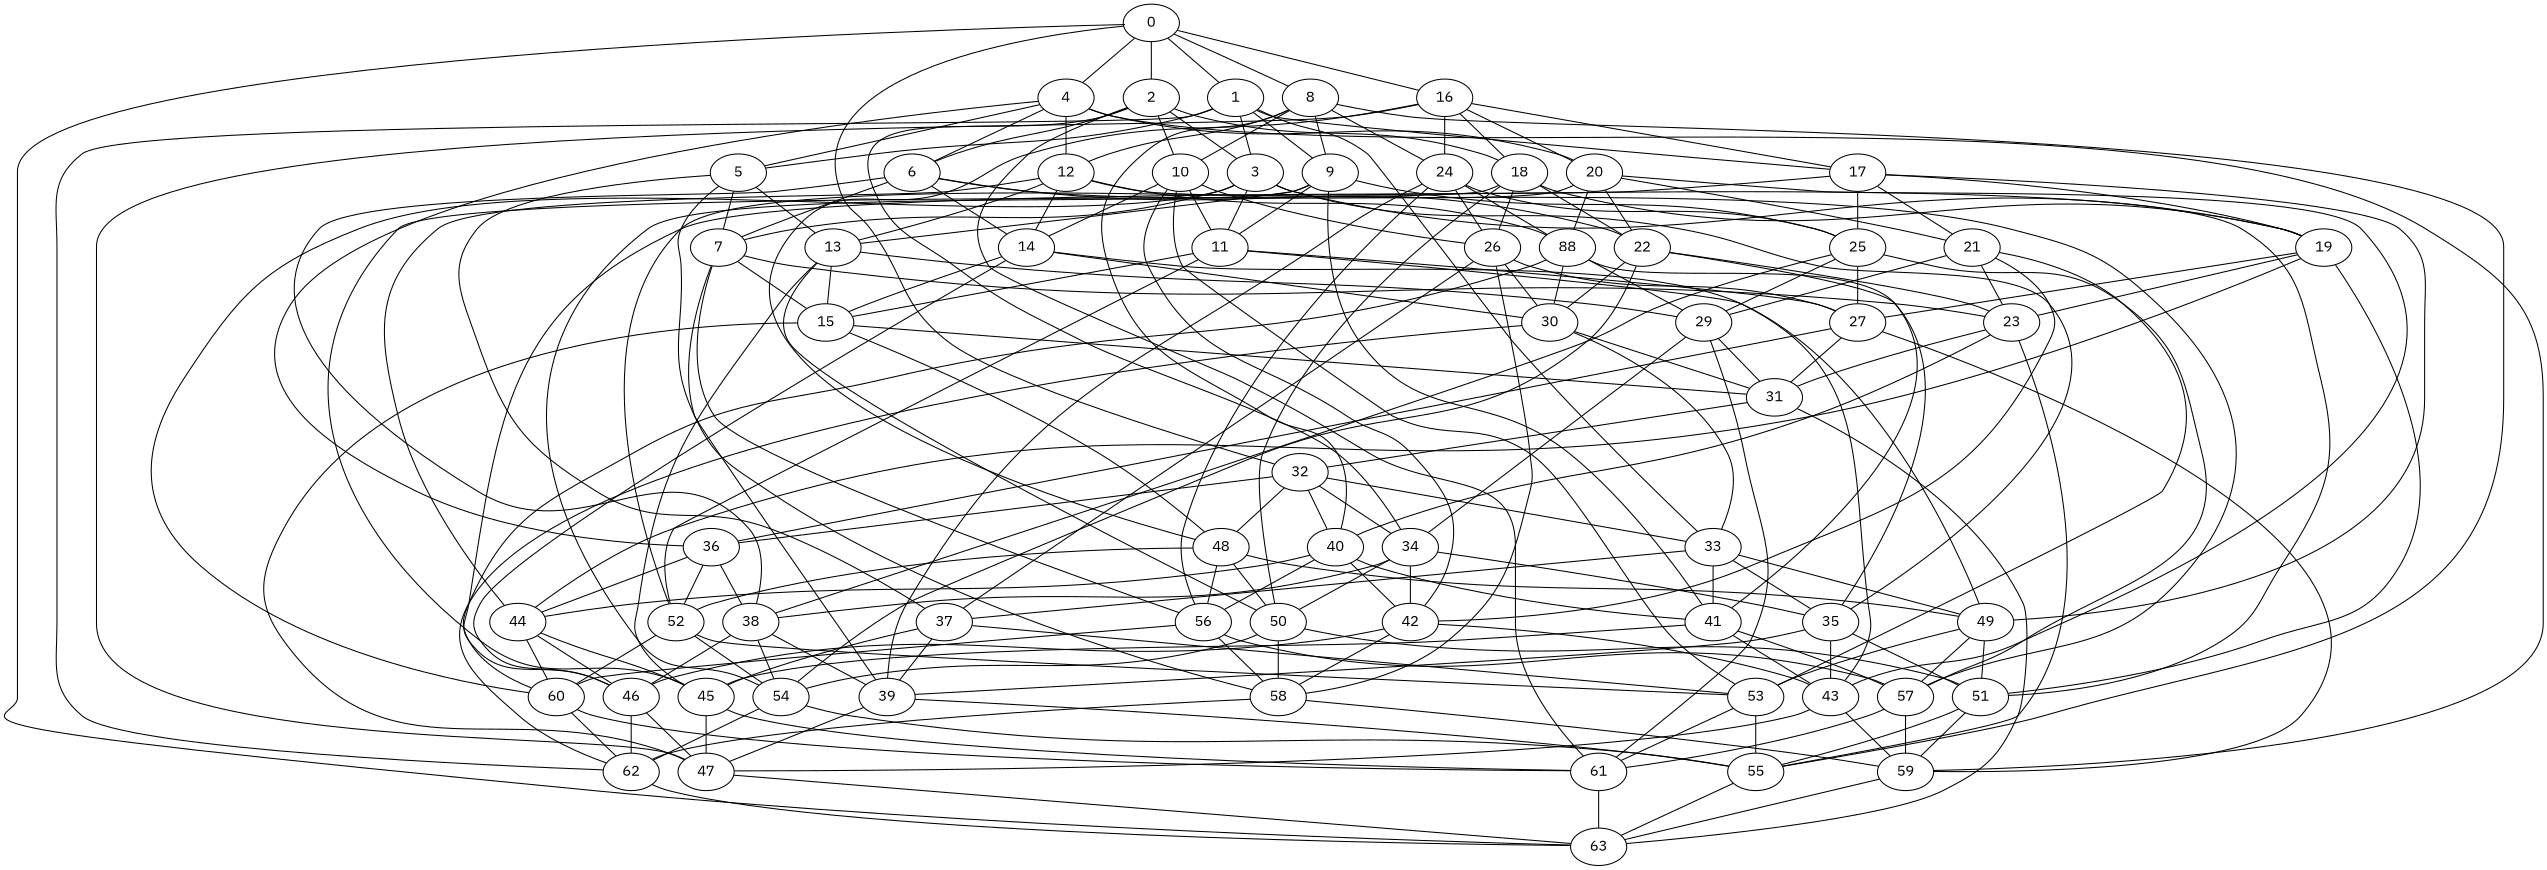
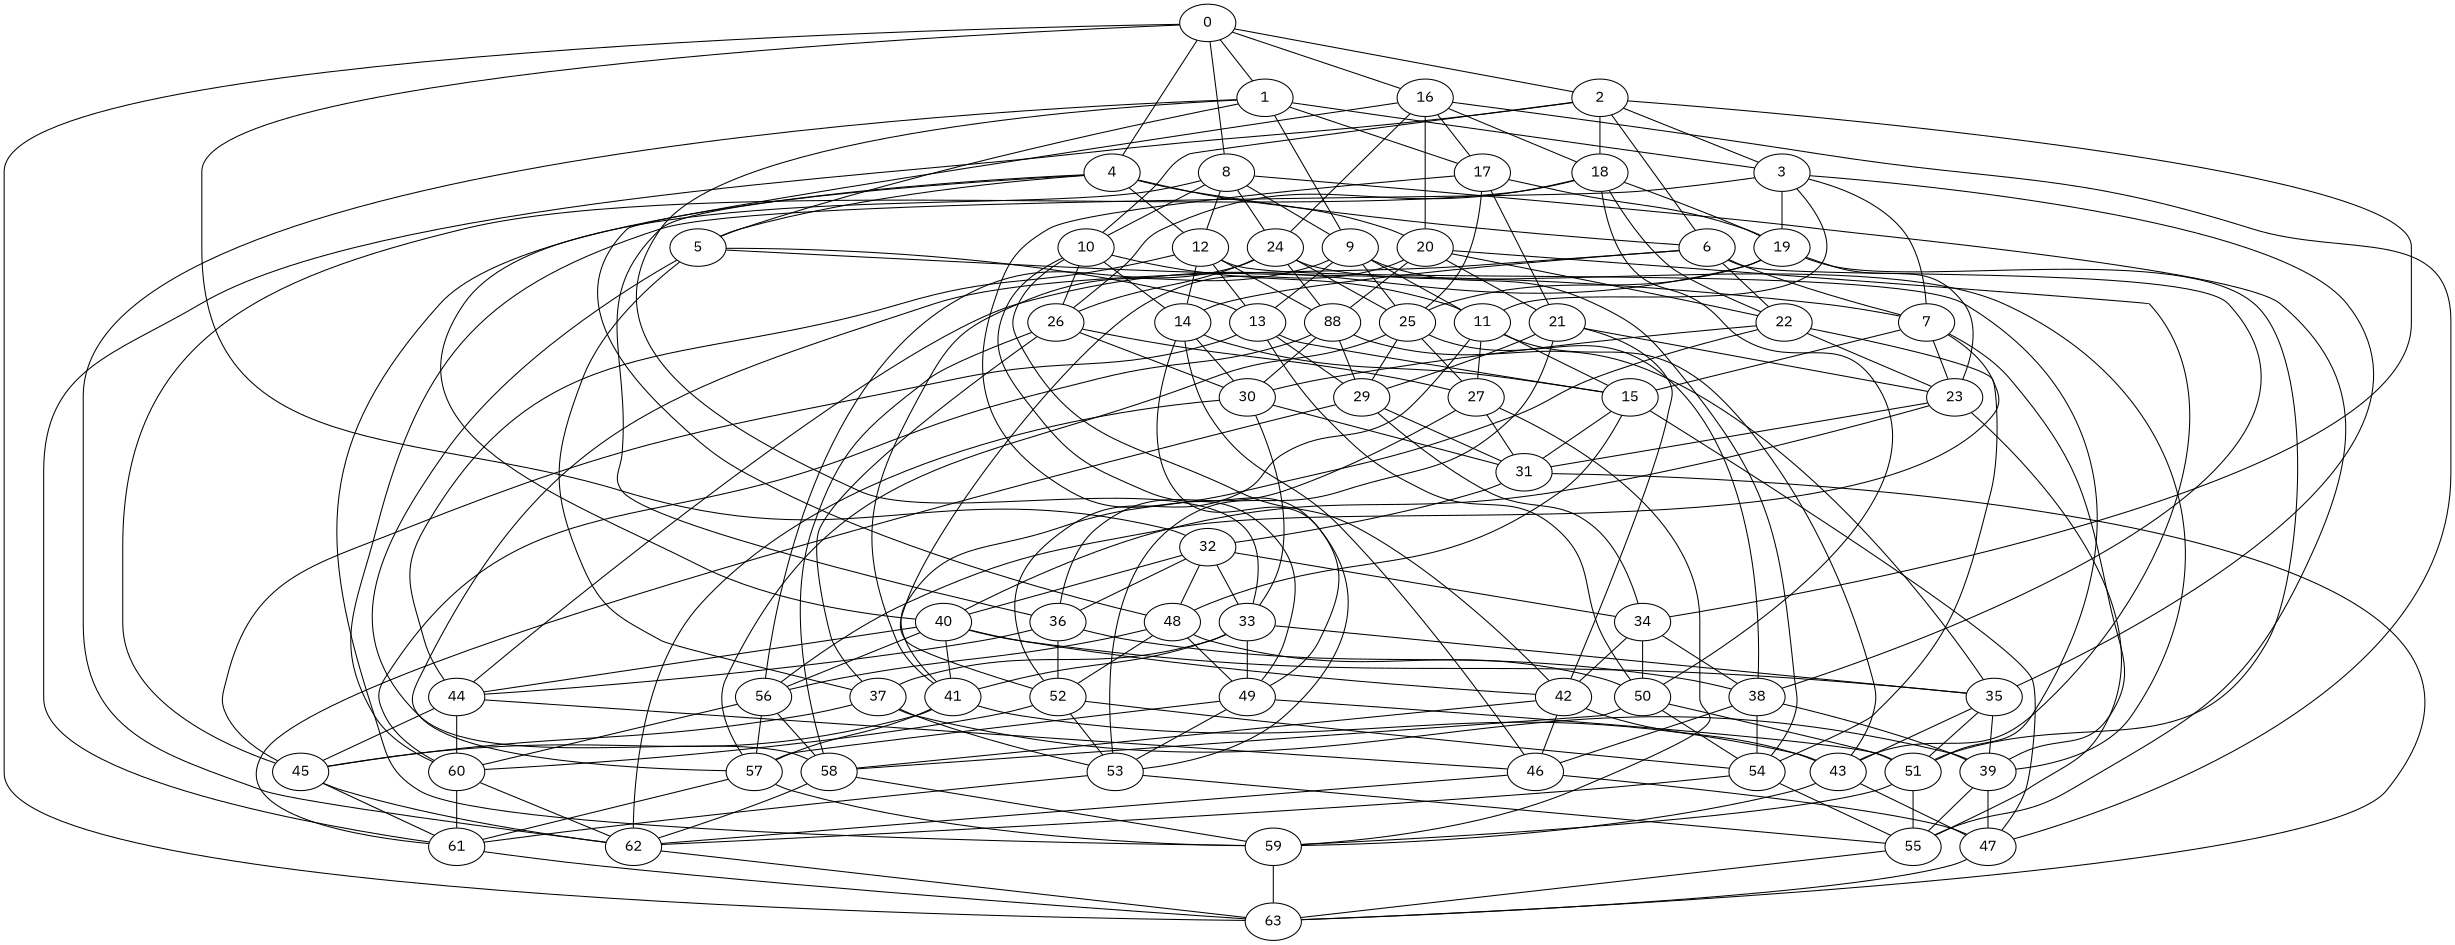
  graph {
    fontname="IBM Plex Sans"
    node [fontname="IBM Plex Sans"]
    edge [fontname="IBM Plex Sans"]
    0
    1
    2
    4
    8
    16
    32
    63
    3
    5
    9
    17
    33
    62
    6
    10
    18
    34
    61
    12
    20
    36
    59
    24
    40
    55
    47
    48
    7
    11
    19
    35
    60
    13
    37
    58
    25
    41
    54
    21
    46
    49
    14
    22
    38
    57
    26
    42
    53
    45
    50
    15
    23
    39
    56
    27
    43
    52
    44
    51
    n61 [label=88]
    29
    30
    31
    0 -- 1
    0 -- 2
    0 -- 4
    0 -- 8
    0 -- 16
    0 -- 32
    0 -- 63
    1 -- 3
    1 -- 5
    1 -- 9
    1 -- 17
    1 -- 33
    1 -- 62
    2 -- 3
    2 -- 6
    2 -- 10
    2 -- 18
    2 -- 34
    2 -- 61
    4 -- 5
    4 -- 6
    4 -- 12
    4 -- 20
    4 -- 36
    4 -- 59
    8 -- 9
    8 -- 10
    8 -- 12
    8 -- 24
    8 -- 40
    8 -- 55
    16 -- 17
    16 -- 18
    16 -- 20
    16 -- 24
    16 -- 47
    16 -- 48
    32 -- 33
    32 -- 34
    32 -- 36
    32 -- 40
    32 -- 48
    3 -- 7
    3 -- 11
    3 -- 19
    3 -- 35
    3 -- 60
    5 -- 7
    5 -- 13
    5 -- 37
    5 -- 58
    9 -- 11
    9 -- 13
    9 -- 25
    9 -- 41
    9 -- 54
    17 -- 19
    17 -- 25
    17 -- 21
-   17 -- 46
    17 -- 49
    33 -- 35
    33 -- 37
    33 -- 41
    33 -- 49
    62 -- 63
    6 -- 7
    6 -- 14
    6 -- 22
    6 -- 38
    6 -- 57
    10 -- 11
    10 -- 14
    10 -- 26
    10 -- 42
    10 -- 53
    18 -- 19
    18 -- 22
    18 -- 26
    18 -- 45
    18 -- 50
-   34 -- 35
+   40 -- 35
    34 -- 38
    34 -- 42
    34 -- 50
    61 -- 63
    12 -- 13
    12 -- 14
    12 -- 44
    12 -- 51
    12 -- n61
    20 -- 21
    20 -- 22
    20 -- 43
    20 -- 52
    20 -- n61
    36 -- 38
    36 -- 52
    36 -- 44
    59 -- 63
    24 -- 25
    24 -- 26
    24 -- 39
    24 -- 56
    24 -- n61
    40 -- 41
    40 -- 42
    40 -- 56
    40 -- 44
    55 -- 63
    47 -- 63
    48 -- 49
    48 -- 50
    48 -- 56
    48 -- 52
    7 -- 15
    7 -- 23
    7 -- 39
    7 -- 56
    11 -- 15
    11 -- 27
    11 -- 43
    11 -- 52
    19 -- 23
-   19 -- 27
+   19 -- 25
    19 -- 44
    19 -- 51
    35 -- 39
    35 -- 43
    35 -- 51
    60 -- 62
    60 -- 61
    13 -- 45
    13 -- 50
    13 -- 15
    13 -- 29
    37 -- 53
    37 -- 45
    37 -- 39
    58 -- 62
    58 -- 59
    25 -- 38
    25 -- 57
    25 -- 27
    25 -- 29
    41 -- 57
    41 -- 45
    41 -- 43
    54 -- 62
    54 -- 55
    21 -- 42
    21 -- 53
    21 -- 23
    21 -- 29
    46 -- 62
    46 -- 47
    49 -- 57
    49 -- 53
    49 -- 51
    14 -- 46
    14 -- 49
    14 -- 15
    14 -- 30
    22 -- 41
    22 -- 54
    22 -- 23
    22 -- 30
    38 -- 54
    38 -- 46
    38 -- 39
    57 -- 61
    57 -- 59
    26 -- 37
    26 -- 58
    26 -- 27
    26 -- 30
    42 -- 58
    42 -- 46
    42 -- 43
    53 -- 61
    53 -- 55
    45 -- 61
-   45 -- 47
+   45 -- 62
    50 -- 58
    50 -- 54
    50 -- 51
    15 -- 47
    15 -- 48
    15 -- 31
    23 -- 40
    23 -- 55
    23 -- 31
    39 -- 55
    39 -- 47
    56 -- 60
    56 -- 58
    56 -- 57
    27 -- 36
    27 -- 59
    27 -- 31
    43 -- 59
    43 -- 47
    52 -- 60
    52 -- 54
    52 -- 53
    44 -- 60
    44 -- 46
    44 -- 45
    51 -- 59
    51 -- 55
    n61 -- 35
    n61 -- 60
    n61 -- 29
    n61 -- 30
    29 -- 34
    29 -- 61
    29 -- 31
    30 -- 33
    30 -- 62
    30 -- 31
    31 -- 32
    31 -- 63
  }
